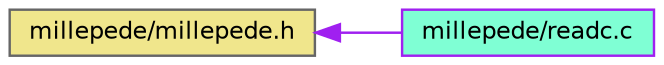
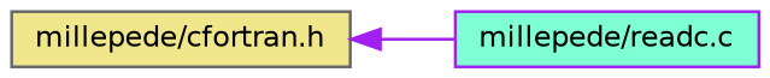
  digraph {
    rankdir=LR
    node [fontname=Helvetica fontsize=10 shape=box style=filled]
-   n1 [color=gray40 fillcolor=khaki fontcolor=black height=0.2 label="millepede/millepede.h" width=0.4]
+   n1 [color=gray40 fillcolor=khaki fontcolor=black height=0.2 label="millepede/cfortran.h" width=0.4]
    n2 [color=purple fillcolor=aquamarine height=0.2 label="millepede/readc.c" width=0.4]
    n1 -> n2 [color=purple dir=back fontname=Helvetica fontsize=10 labelfontname=Helvetica labelfontsize=10 style=solid]
  }
